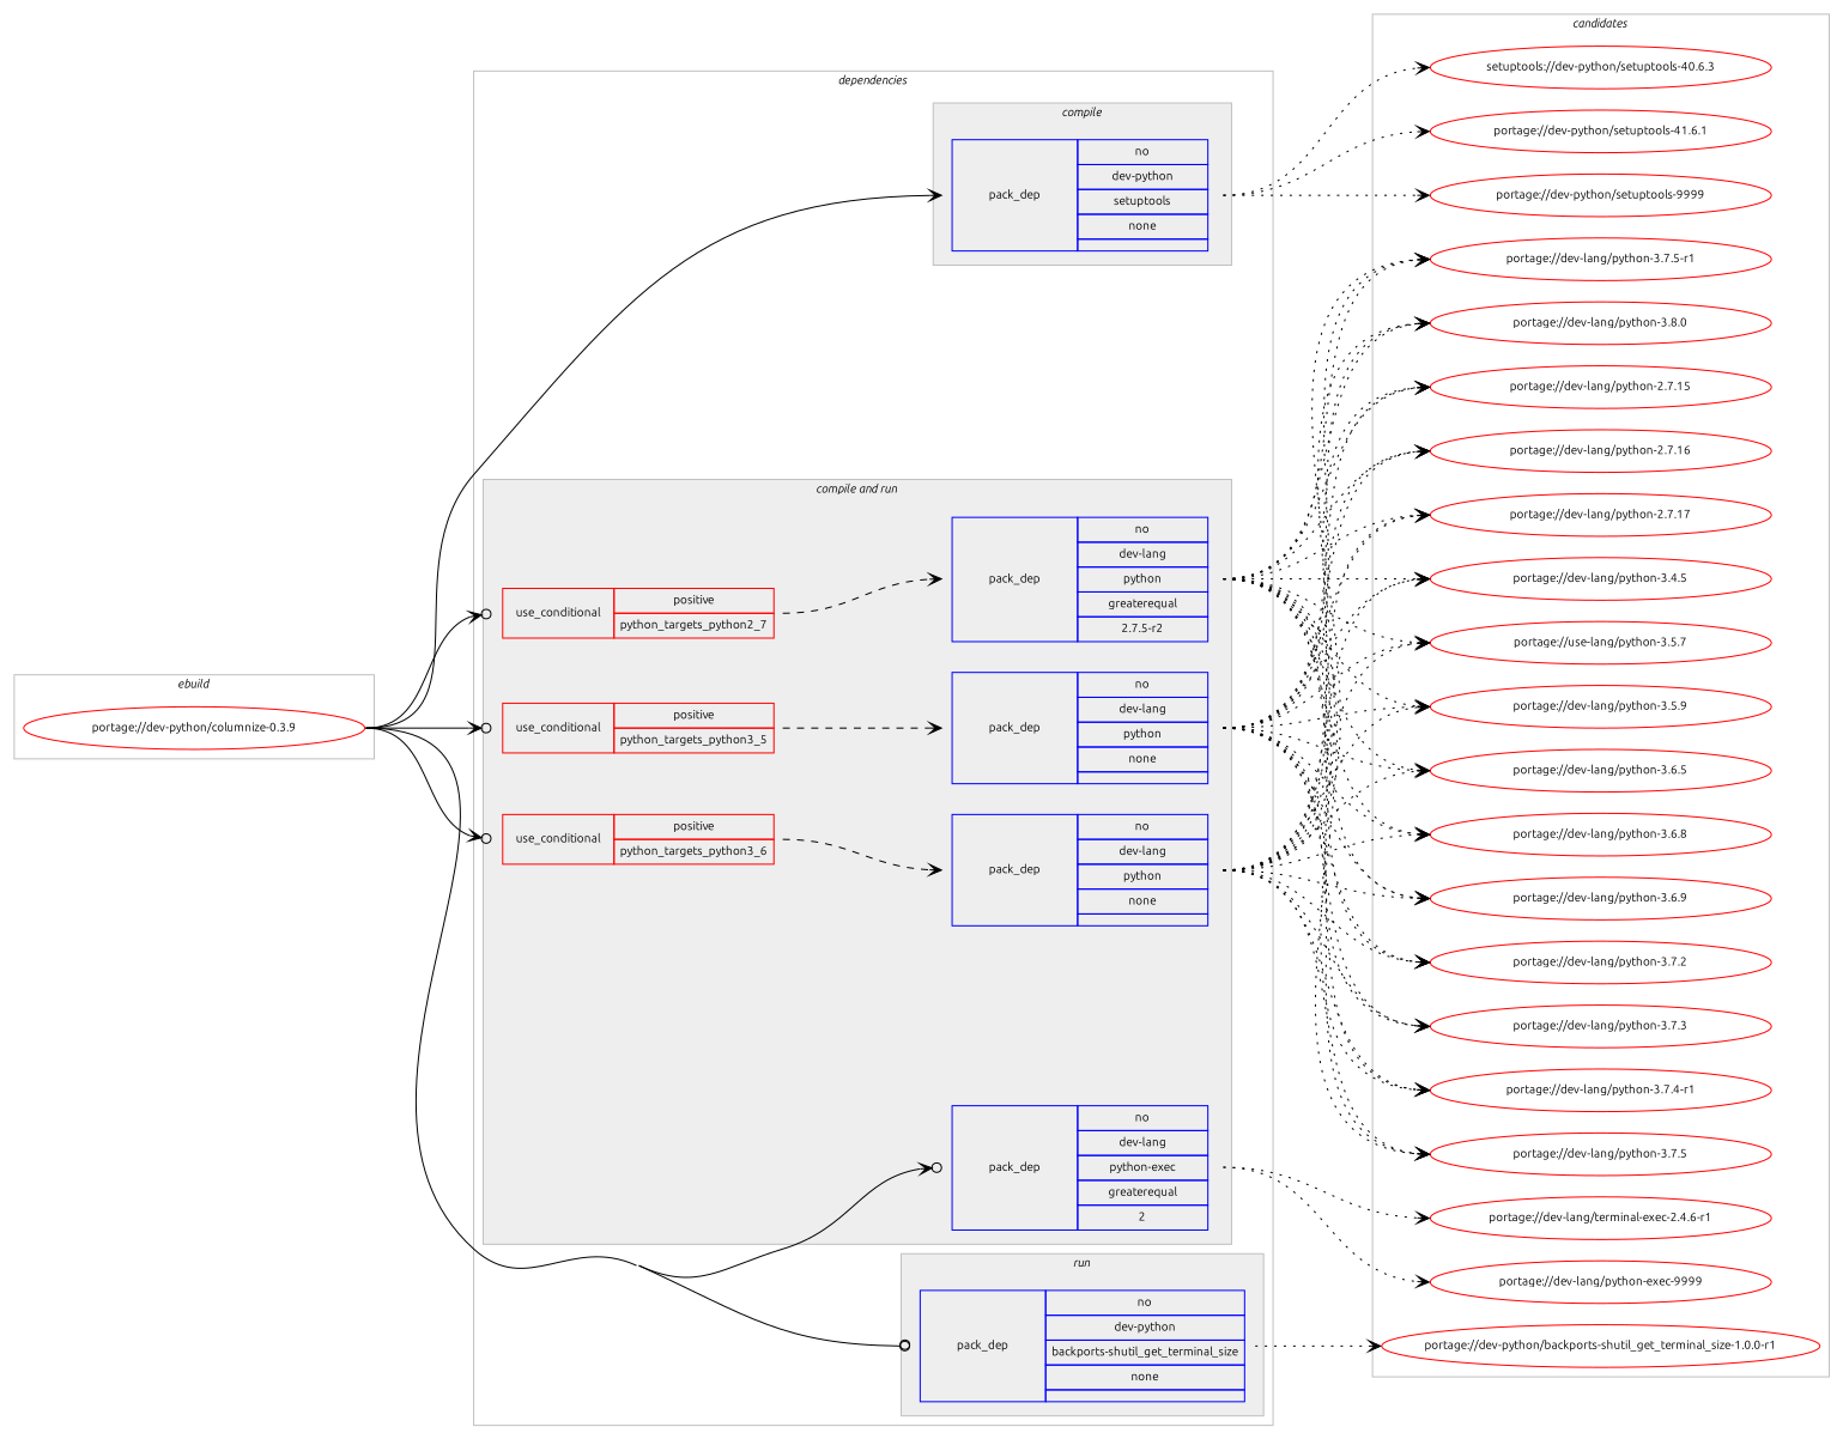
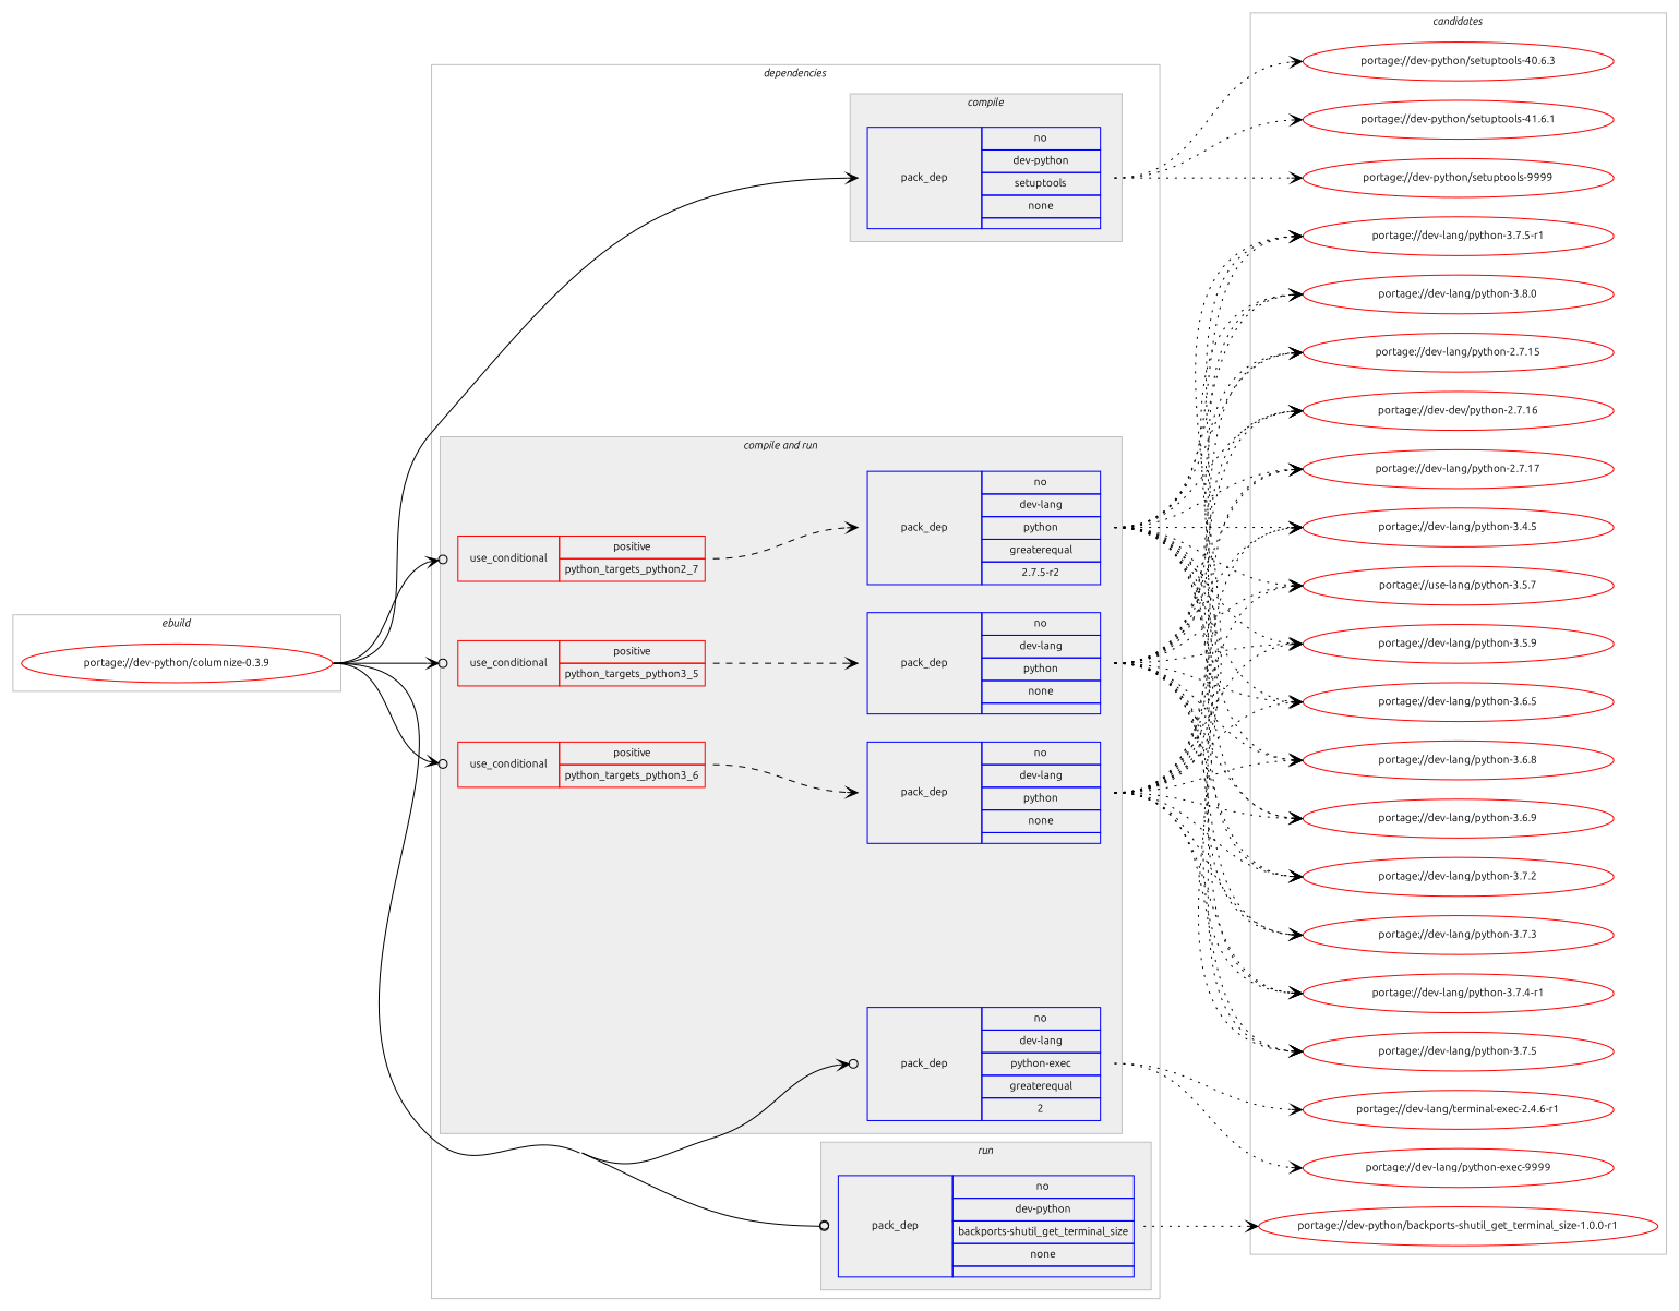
  digraph {
    compound=true
    concentrate=true
    fontname=Ubuntu
    fontsize=10
    newrank=true
    rankdir=LR
    ranksep=1.5
    node [color=red fontname=Ubuntu fontsize=10]
    edge [arrowhead=vee fontname=Ubuntu headport=w style=dotted tailport=e weight=100]
    n1 [label="portage://dev-python/columnize-0.3.9" width=4]
    n2 [color=blue label=<<TABLE BORDER="0" CELLBORDER="1" CELLSPACING="0" CELLPADDING="4" WIDTH="220"><TR><TD ROWSPAN="6" CELLPADDING="30">pack_dep</TD></TR><TR><TD WIDTH="110">no</TD></TR><TR><TD>dev-python</TD></TR><TR><TD>setuptools</TD></TR><TR><TD>none</TD></TR><TR><TD></TD></TR></TABLE>> shape=none]
    n3 [color=blue label=<<TABLE BORDER="0" CELLBORDER="1" CELLSPACING="0" CELLPADDING="4" WIDTH="220"><TR><TD ROWSPAN="6" CELLPADDING="30">pack_dep</TD></TR><TR><TD WIDTH="110">no</TD></TR><TR><TD>dev-lang</TD></TR><TR><TD>python</TD></TR><TR><TD>greaterequal</TD></TR><TR><TD>2.7.5-r2</TD></TR></TABLE>> shape=none]
    n4 [label=<<TABLE BORDER="0" CELLBORDER="1" CELLSPACING="0" CELLPADDING="4"><TR><TD ROWSPAN="3" CELLPADDING="10">use_conditional</TD></TR><TR><TD>positive</TD></TR><TR><TD>python_targets_python2_7</TD></TR></TABLE>> shape=none]
    n5 [color=blue label=<<TABLE BORDER="0" CELLBORDER="1" CELLSPACING="0" CELLPADDING="4" WIDTH="220"><TR><TD ROWSPAN="6" CELLPADDING="30">pack_dep</TD></TR><TR><TD WIDTH="110">no</TD></TR><TR><TD>dev-lang</TD></TR><TR><TD>python</TD></TR><TR><TD>none</TD></TR><TR><TD></TD></TR></TABLE>> shape=none]
    n6 [label=<<TABLE BORDER="0" CELLBORDER="1" CELLSPACING="0" CELLPADDING="4"><TR><TD ROWSPAN="3" CELLPADDING="10">use_conditional</TD></TR><TR><TD>positive</TD></TR><TR><TD>python_targets_python3_5</TD></TR></TABLE>> shape=none]
    n7 [color=blue label=<<TABLE BORDER="0" CELLBORDER="1" CELLSPACING="0" CELLPADDING="4" WIDTH="220"><TR><TD ROWSPAN="6" CELLPADDING="30">pack_dep</TD></TR><TR><TD WIDTH="110">no</TD></TR><TR><TD>dev-lang</TD></TR><TR><TD>python</TD></TR><TR><TD>none</TD></TR><TR><TD></TD></TR></TABLE>> shape=none]
    n8 [label=<<TABLE BORDER="0" CELLBORDER="1" CELLSPACING="0" CELLPADDING="4"><TR><TD ROWSPAN="3" CELLPADDING="10">use_conditional</TD></TR><TR><TD>positive</TD></TR><TR><TD>python_targets_python3_6</TD></TR></TABLE>> shape=none]
    n9 [color=blue label=<<TABLE BORDER="0" CELLBORDER="1" CELLSPACING="0" CELLPADDING="4" WIDTH="220"><TR><TD ROWSPAN="6" CELLPADDING="30">pack_dep</TD></TR><TR><TD WIDTH="110">no</TD></TR><TR><TD>dev-lang</TD></TR><TR><TD>python-exec</TD></TR><TR><TD>greaterequal</TD></TR><TR><TD>2</TD></TR></TABLE>> shape=none]
    n10 [color=blue label=<<TABLE BORDER="0" CELLBORDER="1" CELLSPACING="0" CELLPADDING="4" WIDTH="220"><TR><TD ROWSPAN="6" CELLPADDING="30">pack_dep</TD></TR><TR><TD WIDTH="110">no</TD></TR><TR><TD>dev-python</TD></TR><TR><TD>backports-shutil_get_terminal_size</TD></TR><TR><TD>none</TD></TR><TR><TD></TD></TR></TABLE>> shape=none]
-   n11 [label="setuptools://dev-python/setuptools-40.6.3" width=4]
+   n11 [label="portage://dev-python/setuptools-40.6.3" width=4]
    n12 [label="portage://dev-python/setuptools-41.6.1" width=4]
    n13 [label="portage://dev-python/setuptools-9999" width=4]
    n14 [label="portage://dev-lang/python-2.7.15" width=4]
-   n15 [label="portage://dev-lang/python-2.7.16" width=4]
+   n15 [label="portage://dev-dev/python-2.7.16" width=4]
    n16 [label="portage://dev-lang/python-2.7.17" width=4]
    n17 [label="portage://dev-lang/python-3.4.5" width=4]
    n18 [label="portage://use-lang/python-3.5.7" width=4]
    n19 [label="portage://dev-lang/python-3.5.9" width=4]
    n20 [label="portage://dev-lang/python-3.6.5" width=4]
    n21 [label="portage://dev-lang/python-3.6.8" width=4]
    n22 [label="portage://dev-lang/python-3.6.9" width=4]
    n23 [label="portage://dev-lang/python-3.7.2" width=4]
    n24 [label="portage://dev-lang/python-3.7.3" width=4]
    n25 [label="portage://dev-lang/python-3.7.4-r1" width=4]
    n26 [label="portage://dev-lang/python-3.7.5" width=4]
    n27 [label="portage://dev-lang/python-3.7.5-r1" width=4]
    n28 [label="portage://dev-lang/python-3.8.0" width=4]
    n29 [label="portage://dev-lang/terminal-exec-2.4.6-r1" width=4]
    n30 [label="portage://dev-lang/python-exec-9999" width=4]
    n31 [label="portage://dev-python/backports-shutil_get_terminal_size-1.0.0-r1" width=4]
    subgraph cluster_1 {
      color=gray
      label=<<i>ebuild</i>>
      rank=same
      n1
    }
    subgraph cluster_2 {
      color=gray
      label=<<i>dependencies</i>>
      subgraph cluster_3 {
        color=gray
        fillcolor="#eeeeee"
        label=<<i>compile</i>>
        style=filled
        subgraph sub_4 {
          color=gray
          fillcolor="#eeeeee"
          label=<<i>compile</i>>
          style=filled
          n2
        }
      }
      subgraph cluster_5 {
        color=gray
        fillcolor="#eeeeee"
        label=<<i>compile and run</i>>
        style=filled
        subgraph sub_6 {
          color=gray
          fillcolor="#eeeeee"
          label=<<i>compile and run</i>>
          style=filled
          n4
          subgraph sub_7 {
            color=gray
            fillcolor="#eeeeee"
            label=<<i>compile and run</i>>
            style=filled
            n3
          }
        }
        subgraph sub_8 {
          color=gray
          fillcolor="#eeeeee"
          label=<<i>compile and run</i>>
          style=filled
          n6
          subgraph sub_9 {
            color=gray
            fillcolor="#eeeeee"
            label=<<i>compile and run</i>>
            style=filled
            n5
          }
        }
        subgraph sub_10 {
          color=gray
          fillcolor="#eeeeee"
          label=<<i>compile and run</i>>
          style=filled
          n8
          subgraph sub_11 {
            color=gray
            fillcolor="#eeeeee"
            label=<<i>compile and run</i>>
            style=filled
            n7
          }
        }
        subgraph sub_12 {
          color=gray
          fillcolor="#eeeeee"
          label=<<i>compile and run</i>>
          style=filled
          n9
        }
      }
      subgraph cluster_13 {
        color=gray
        fillcolor="#eeeeee"
        label=<<i>run</i>>
        style=filled
        subgraph sub_14 {
          color=gray
          fillcolor="#eeeeee"
          label=<<i>run</i>>
          style=filled
          n10
        }
      }
    }
    subgraph cluster_15 {
      color=gray
      label=<<i>candidates</i>>
      rank=same
      subgraph sub_16 {
        color=black
        label=<<i>candidates</i>>
        nodesep=1
        rank=same
        n11
        n12
        n13
      }
      subgraph sub_17 {
        color=black
        label=<<i>candidates</i>>
        nodesep=1
        rank=same
        n14
        n15
        n16
        n17
        n18
        n19
        n20
        n21
        n22
        n23
        n24
        n25
        n26
        n27
        n28
      }
      subgraph sub_18 {
        color=black
        label=<<i>candidates</i>>
        nodesep=1
        rank=same
        n14
        n15
        n16
        n17
        n18
        n19
        n20
        n21
        n22
        n23
        n24
        n25
        n26
        n27
        n28
      }
      subgraph sub_19 {
        color=black
        label=<<i>candidates</i>>
        nodesep=1
        rank=same
        n14
        n15
        n16
        n17
        n18
        n19
        n20
        n21
        n22
        n23
        n24
        n25
        n26
        n27
        n28
      }
      subgraph sub_20 {
        color=black
        label=<<i>candidates</i>>
        nodesep=1
        rank=same
        n29
        n30
      }
      subgraph sub_21 {
        color=black
        label=<<i>candidates</i>>
        nodesep=1
        rank=same
        n31
      }
    }
    n1 -> n2 [style=solid weight=20]
    n1 -> n4 [arrowhead=odotvee style=solid weight=20]
    n1 -> n6 [arrowhead=odotvee style=solid weight=20]
    n1 -> n8 [arrowhead=odotvee style=solid weight=20]
    n1 -> n9 [arrowhead=odotvee style=solid weight=20]
    n1 -> n10 [arrowhead=odot style=solid weight=20]
    n2 -> n11
    n2 -> n12
    n2 -> n13
    n3 -> n14
    n3 -> n15
    n3 -> n16
    n3 -> n17
    n3 -> n18
    n3 -> n19
    n3 -> n20
    n3 -> n21
    n3 -> n22
    n3 -> n23
    n3 -> n24
    n3 -> n25
    n3 -> n26
    n3 -> n27
    n3 -> n28
    n4 -> n3 [style=dashed weight=20]
    n5 -> n14
    n5 -> n15
    n5 -> n16
    n5 -> n17
    n5 -> n18
    n5 -> n19
    n5 -> n20
    n5 -> n21
    n5 -> n22
    n5 -> n23
    n5 -> n24
    n5 -> n25
    n5 -> n26
    n5 -> n27
    n5 -> n28
    n6 -> n5 [style=dashed weight=20]
    n7 -> n14
    n7 -> n15
    n7 -> n16
    n7 -> n17
    n7 -> n18
    n7 -> n19
    n7 -> n20
    n7 -> n21
    n7 -> n22
    n7 -> n23
    n7 -> n24
    n7 -> n25
    n7 -> n26
    n7 -> n27
    n7 -> n28
    n8 -> n7 [style=dashed weight=20]
    n9 -> n29
    n9 -> n30
    n10 -> n31
  }
